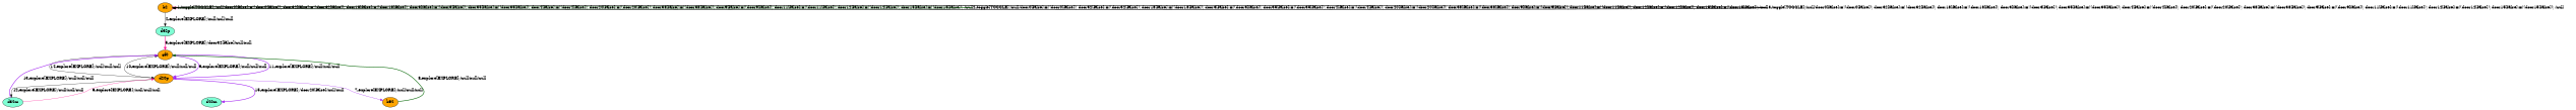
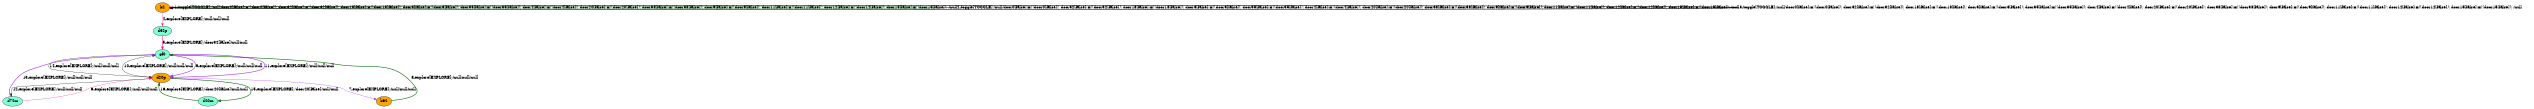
  digraph {
    node [fillcolor=orange style=filled]
    edge [color=black style=bold]
    b2
    d32p [fillcolor=aquamarine]
-   gf0
+   gf0 [fillcolor=aquamarine]
    d20p
-   d32m [fillcolor=aquamarine]
+   d32m [fillcolor=aquamarine label=d72m]
    b92
    d20m [fillcolor=aquamarine]
    b2 -> b2 [color=deeppink label="1-toggle[TOGGLE];/null/door0[false]:=!(door0[false]); door32[false]:=!(door32[false]); door18[false]:=!(door18[false]); door3[false]:=!(door3[false]); door35[false]:=!(door35[false]); door4[false]:=!(door4[false]); door20[false]:=!(door20[false]); door38[false]:=!(door38[false]); door9[false]:=!(door9[false]); door11[false]:=!(door11[false]); door12[false]:=!(door12[false]); door15[false]:=!(door15[false]); /null"]
    b2 -> b2 [color=darkgreen label="2-toggle[TOGGLE];/null/door0[false]:=!(door0[false]); door32[false]:=!(door32[false]); door18[false]:=!(door18[false]); door3[false]:=!(door3[false]); door35[false]:=!(door35[false]); door4[false]:=!(door4[false]); door20[false]:=!(door20[false]); door38[false]:=!(door38[false]); door9[false]:=!(door9[false]); door11[false]:=!(door11[false]); door12[false]:=!(door12[false]); door15[false]:=!(door15[false]); /null" style=solid]
    b2 -> b2 [label="3-toggle[TOGGLE];/null/door0[false]:=!(door0[false]); door32[false]:=!(door32[false]); door18[false]:=!(door18[false]); door3[false]:=!(door3[false]); door35[false]:=!(door35[false]); door4[false]:=!(door4[false]); door20[false]:=!(door20[false]); door38[false]:=!(door38[false]); door9[false]:=!(door9[false]); door11[false]:=!(door11[false]); door12[false]:=!(door12[false]); door15[false]:=!(door15[false]); /null"]
-   b2 -> d32p [label="4-explore[EXPLORE];/null/null/null" style=solid]
+   b2 -> d32p [color=deeppink label="4-explore[EXPLORE];/null/null/null" style=solid]
    d32p -> gf0 [color=deeppink label="5-explore[EXPLORE];/door32[false]/null/null"]
    gf0 -> d20p [color=purple label="9-explore[EXPLORE];/null/null/null"]
    gf0 -> d20p [color=purple label="11-explore[EXPLORE];/null/null/null"]
    gf0 -> d20p [label="14-explore[EXPLORE];/null/null/null" style=solid]
    d20p -> gf0 [label="10-explore[EXPLORE];/null/null/null" style=solid]
    d20p -> d32m [label="12-explore[EXPLORE];/null/null/null" style=solid]
    d20p -> b92 [color=purple label="7-explore[EXPLORE];/null/null/null" style=solid]
-   d20p -> d20m [color=purple label="15-explore[EXPLORE];/door20[false]/null/null"]
+   d20p -> d20m [color=darkgreen label="15-explore[EXPLORE];/door20[false]/null/null"]
    d32m -> gf0 [color=purple label="13-explore[EXPLORE];/null/null/null"]
    d32m -> d20p [color=deeppink label="6-explore[EXPLORE];/null/null/null" style=solid]
    b92 -> gf0 [color=darkgreen label="8-explore[EXPLORE];/null/null/null"]
+   d20m -> d20p [color=darkgreen label="16-explore[EXPLORE];/door20[false]/null/null"]
  }
